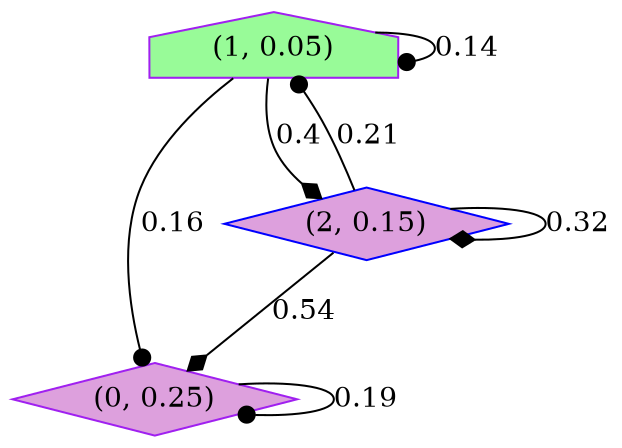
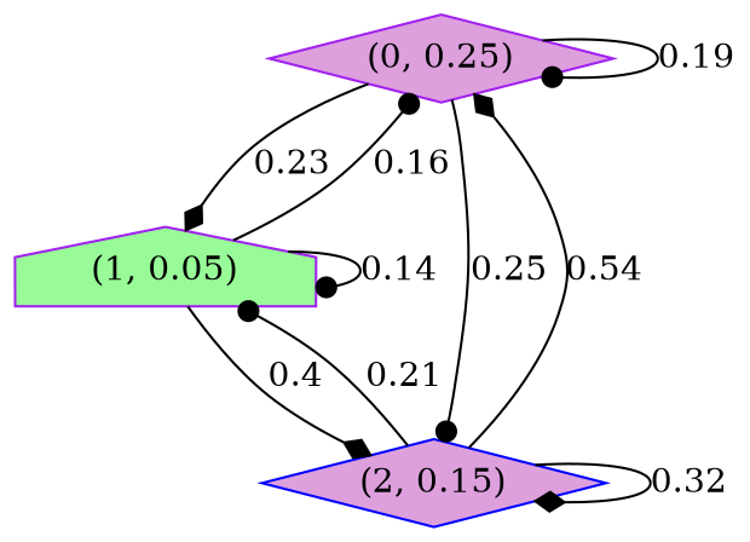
  digraph {
    node [color=purple fillcolor=plum shape=diamond style=filled]
    edge [arrowhead=dot]
    n1 [label="(0, 0.25)"]
    n2 [fillcolor=palegreen label="(1, 0.05)" shape=house]
    n3 [color=blue label="(2, 0.15)"]
    n1 -> n1 [label=0.19]
+   n1 -> n2 [arrowhead=diamond label=0.23]
+   n1 -> n3 [label=0.25]
    n2 -> n1 [label=0.16]
    n2 -> n2 [label=0.14]
    n2 -> n3 [arrowhead=diamond label=0.4]
    n3 -> n1 [arrowhead=diamond label=0.54]
    n3 -> n2 [label=0.21]
    n3 -> n3 [arrowhead=diamond label=0.32]
  }
